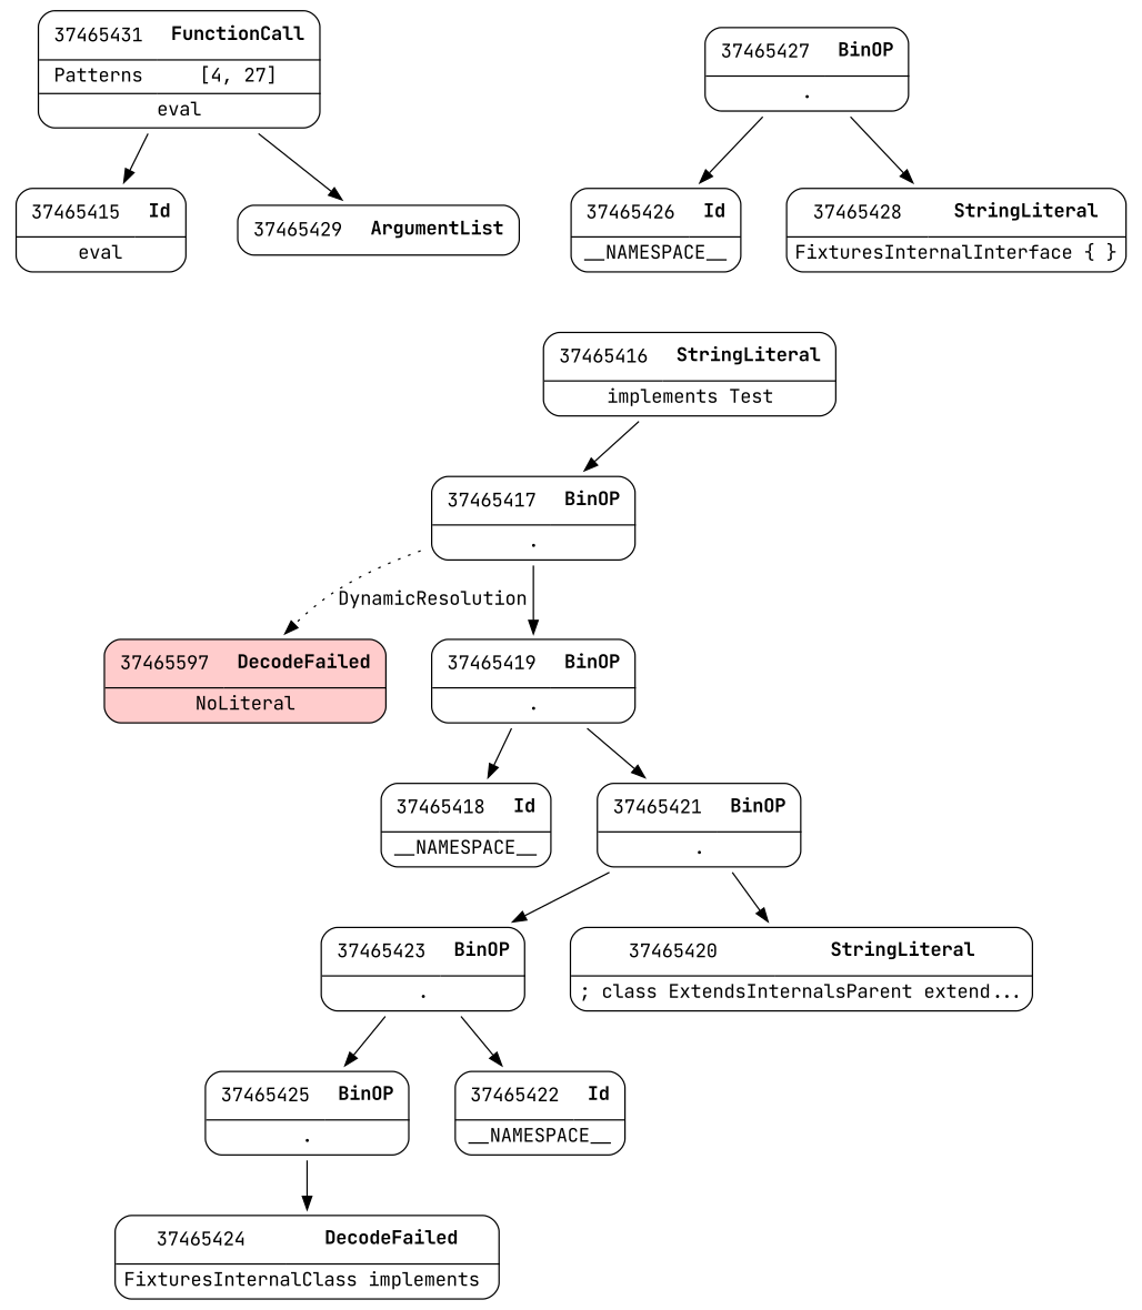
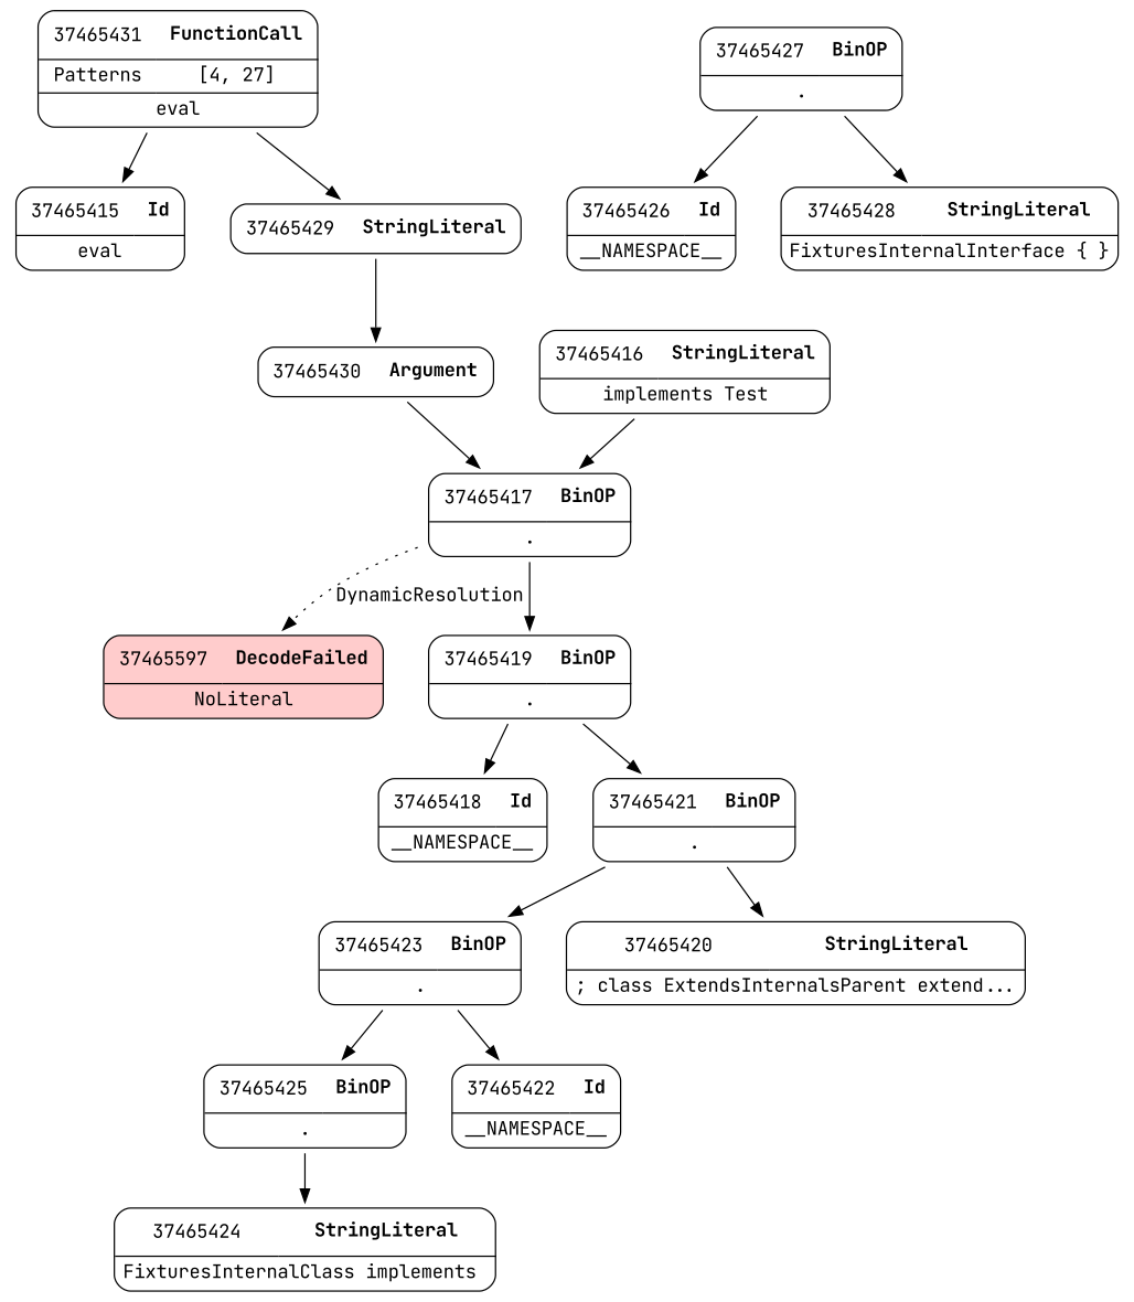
  digraph {
    fontname="JetBrains Mono"
    node [fontname="JetBrains Mono" shape=none]
    edge [fontname="JetBrains Mono" weight=2]
    n1 [label=<<TABLE border='1' cellspacing='0' cellpadding='10' style='rounded' bgcolor='#FFCCCC' ><TR><TD border='0'>37465597</TD><TD border='0'><B>DecodeFailed</B></TD></TR><HR/><TR><TD border='0' cellpadding='5' colspan='2'>NoLiteral</TD></TR></TABLE>>]
    n2 [label=<<TABLE border='1' cellspacing='0' cellpadding='10' style='rounded' ><TR><TD border='0'>37465427</TD><TD border='0'><B>BinOP</B></TD></TR><HR/><TR><TD border='0' cellpadding='5' colspan='2'>.</TD></TR></TABLE>>]
    n3 [label=<<TABLE border='1' cellspacing='0' cellpadding='10' style='rounded' ><TR><TD border='0'>37465426</TD><TD border='0'><B>Id</B></TD></TR><HR/><TR><TD border='0' cellpadding='5' colspan='2'>__NAMESPACE__</TD></TR></TABLE>>]
    n4 [label=<<TABLE border='1' cellspacing='0' cellpadding='10' style='rounded' ><TR><TD border='0'>37465428</TD><TD border='0'><B>StringLiteral</B></TD></TR><HR/><TR><TD border='0' cellpadding='5' colspan='2'>FixturesInternalInterface { }</TD></TR></TABLE>>]
    n5 [label=<<TABLE border='1' cellspacing='0' cellpadding='10' style='rounded' ><TR><TD border='0'>37465425</TD><TD border='0'><B>BinOP</B></TD></TR><HR/><TR><TD border='0' cellpadding='5' colspan='2'>.</TD></TR></TABLE>>]
-   n6 [label=<<TABLE border='1' cellspacing='0' cellpadding='10' style='rounded' ><TR><TD border='0'>37465424</TD><TD border='0'><B>DecodeFailed</B></TD></TR><HR/><TR><TD border='0' cellpadding='5' colspan='2'>FixturesInternalClass implements </TD></TR></TABLE>>]
+   n6 [label=<<TABLE border='1' cellspacing='0' cellpadding='10' style='rounded' ><TR><TD border='0'>37465424</TD><TD border='0'><B>StringLiteral</B></TD></TR><HR/><TR><TD border='0' cellpadding='5' colspan='2'>FixturesInternalClass implements </TD></TR></TABLE>>]
    n7 [label=<<TABLE border='1' cellspacing='0' cellpadding='10' style='rounded' ><TR><TD border='0'>37465431</TD><TD border='0'><B>FunctionCall</B></TD></TR><HR/><TR><TD border='0' cellpadding='5'>Patterns</TD><TD border='0' cellpadding='5'>[4, 27]</TD></TR><HR/><TR><TD border='0' cellpadding='5' colspan='2'>eval</TD></TR></TABLE>>]
    n8 [label=<<TABLE border='1' cellspacing='0' cellpadding='10' style='rounded' ><TR><TD border='0'>37465415</TD><TD border='0'><B>Id</B></TD></TR><HR/><TR><TD border='0' cellpadding='5' colspan='2'>eval</TD></TR></TABLE>>]
-   n9 [label=<<TABLE border='1' cellspacing='0' cellpadding='10' style='rounded' ><TR><TD border='0'>37465429</TD><TD border='0'><B>ArgumentList</B></TD></TR></TABLE>>]
+   n9 [label=<<TABLE border='1' cellspacing='0' cellpadding='10' style='rounded' ><TR><TD border='0'>37465429</TD><TD border='0'><B>StringLiteral</B></TD></TR></TABLE>>]
+   n10 [label=<<TABLE border='1' cellspacing='0' cellpadding='10' style='rounded' ><TR><TD border='0'>37465430</TD><TD border='0'><B>Argument</B></TD></TR></TABLE>>]
    n11 [label=<<TABLE border='1' cellspacing='0' cellpadding='10' style='rounded' ><TR><TD border='0'>37465417</TD><TD border='0'><B>BinOP</B></TD></TR><HR/><TR><TD border='0' cellpadding='5' colspan='2'>.</TD></TR></TABLE>>]
    n12 [label=<<TABLE border='1' cellspacing='0' cellpadding='10' style='rounded' ><TR><TD border='0'>37465419</TD><TD border='0'><B>BinOP</B></TD></TR><HR/><TR><TD border='0' cellpadding='5' colspan='2'>.</TD></TR></TABLE>>]
    n13 [label=<<TABLE border='1' cellspacing='0' cellpadding='10' style='rounded' ><TR><TD border='0'>37465418</TD><TD border='0'><B>Id</B></TD></TR><HR/><TR><TD border='0' cellpadding='5' colspan='2'>__NAMESPACE__</TD></TR></TABLE>>]
    n14 [label=<<TABLE border='1' cellspacing='0' cellpadding='10' style='rounded' ><TR><TD border='0'>37465421</TD><TD border='0'><B>BinOP</B></TD></TR><HR/><TR><TD border='0' cellpadding='5' colspan='2'>.</TD></TR></TABLE>>]
    n15 [label=<<TABLE border='1' cellspacing='0' cellpadding='10' style='rounded' ><TR><TD border='0'>37465416</TD><TD border='0'><B>StringLiteral</B></TD></TR><HR/><TR><TD border='0' cellpadding='5' colspan='2'>implements Test</TD></TR></TABLE>>]
    n16 [label=<<TABLE border='1' cellspacing='0' cellpadding='10' style='rounded' ><TR><TD border='0'>37465423</TD><TD border='0'><B>BinOP</B></TD></TR><HR/><TR><TD border='0' cellpadding='5' colspan='2'>.</TD></TR></TABLE>>]
    n17 [label=<<TABLE border='1' cellspacing='0' cellpadding='10' style='rounded' ><TR><TD border='0'>37465420</TD><TD border='0'><B>StringLiteral</B></TD></TR><HR/><TR><TD border='0' cellpadding='5' colspan='2'>; class ExtendsInternalsParent extend...</TD></TR></TABLE>>]
    n18 [label=<<TABLE border='1' cellspacing='0' cellpadding='10' style='rounded' ><TR><TD border='0'>37465422</TD><TD border='0'><B>Id</B></TD></TR><HR/><TR><TD border='0' cellpadding='5' colspan='2'>__NAMESPACE__</TD></TR></TABLE>>]
    n2 -> n3
    n2 -> n4
    n5 -> n6
    n7 -> n8
    n7 -> n9
+   n9 -> n10
+   n10 -> n11
    n11 -> n1 [label=DynamicResolution style=dotted weight=""]
    n11 -> n12
    n12 -> n13
    n12 -> n14
    n14 -> n16
    n14 -> n17
    n15 -> n11
    n16 -> n5
    n16 -> n18
  }
